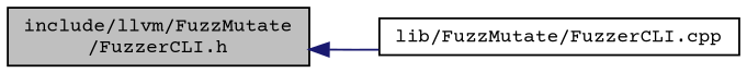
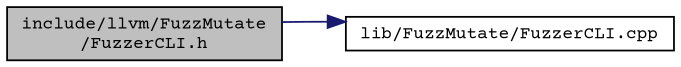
  digraph {
    rankdir=LR
    fontname="Courier Prime"
    node [color=black fontname="Courier Prime" fontsize=10 shape=box]
    n1 [fillcolor=grey75 fontcolor=black height=0.2 label="include/llvm/FuzzMutate\l/FuzzerCLI.h" style=filled width=0.4]
    n2 [height=0.2 label="lib/FuzzMutate/FuzzerCLI.cpp" width=0.4]
-   n1 -> n2 [color=midnightblue dir=back fontname="Courier Prime" fontsize=10 labelfontname=Helvetica labelfontsize=10 style=solid]
+   n2 -> n1 [color=midnightblue dir=back fontname="Courier Prime" fontsize=10 labelfontname=Helvetica labelfontsize=10 style=solid]
  }
